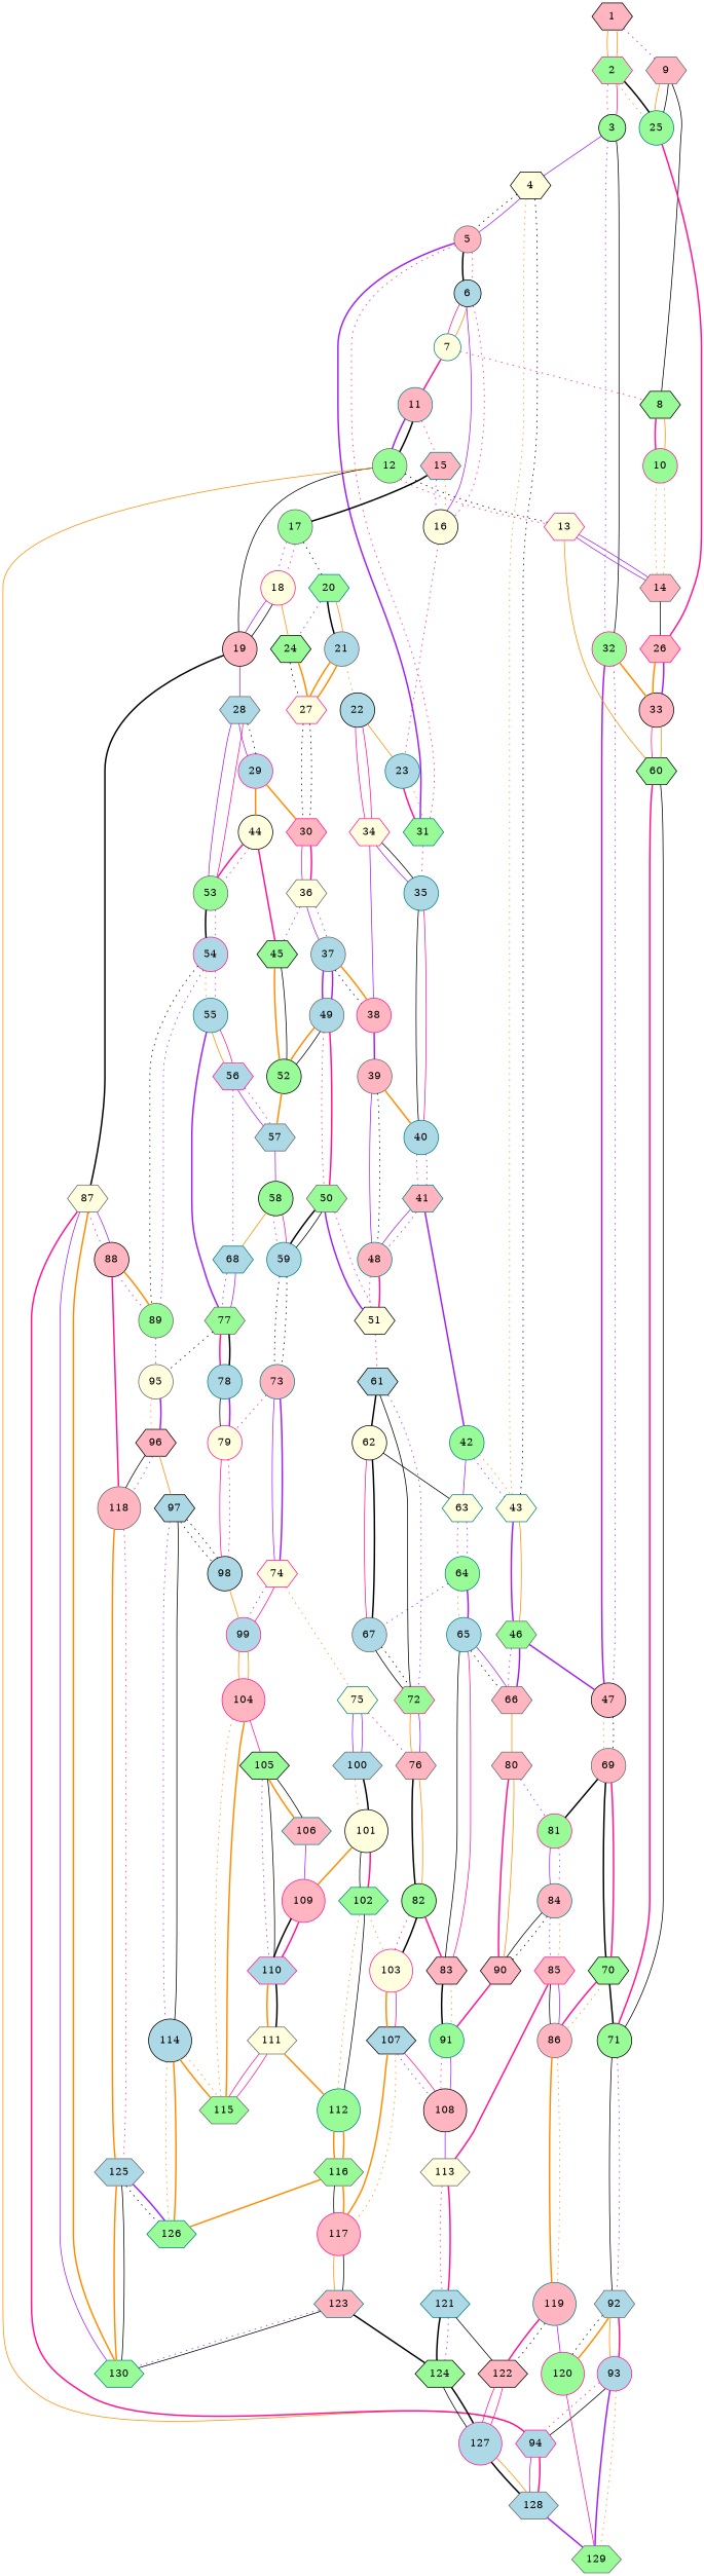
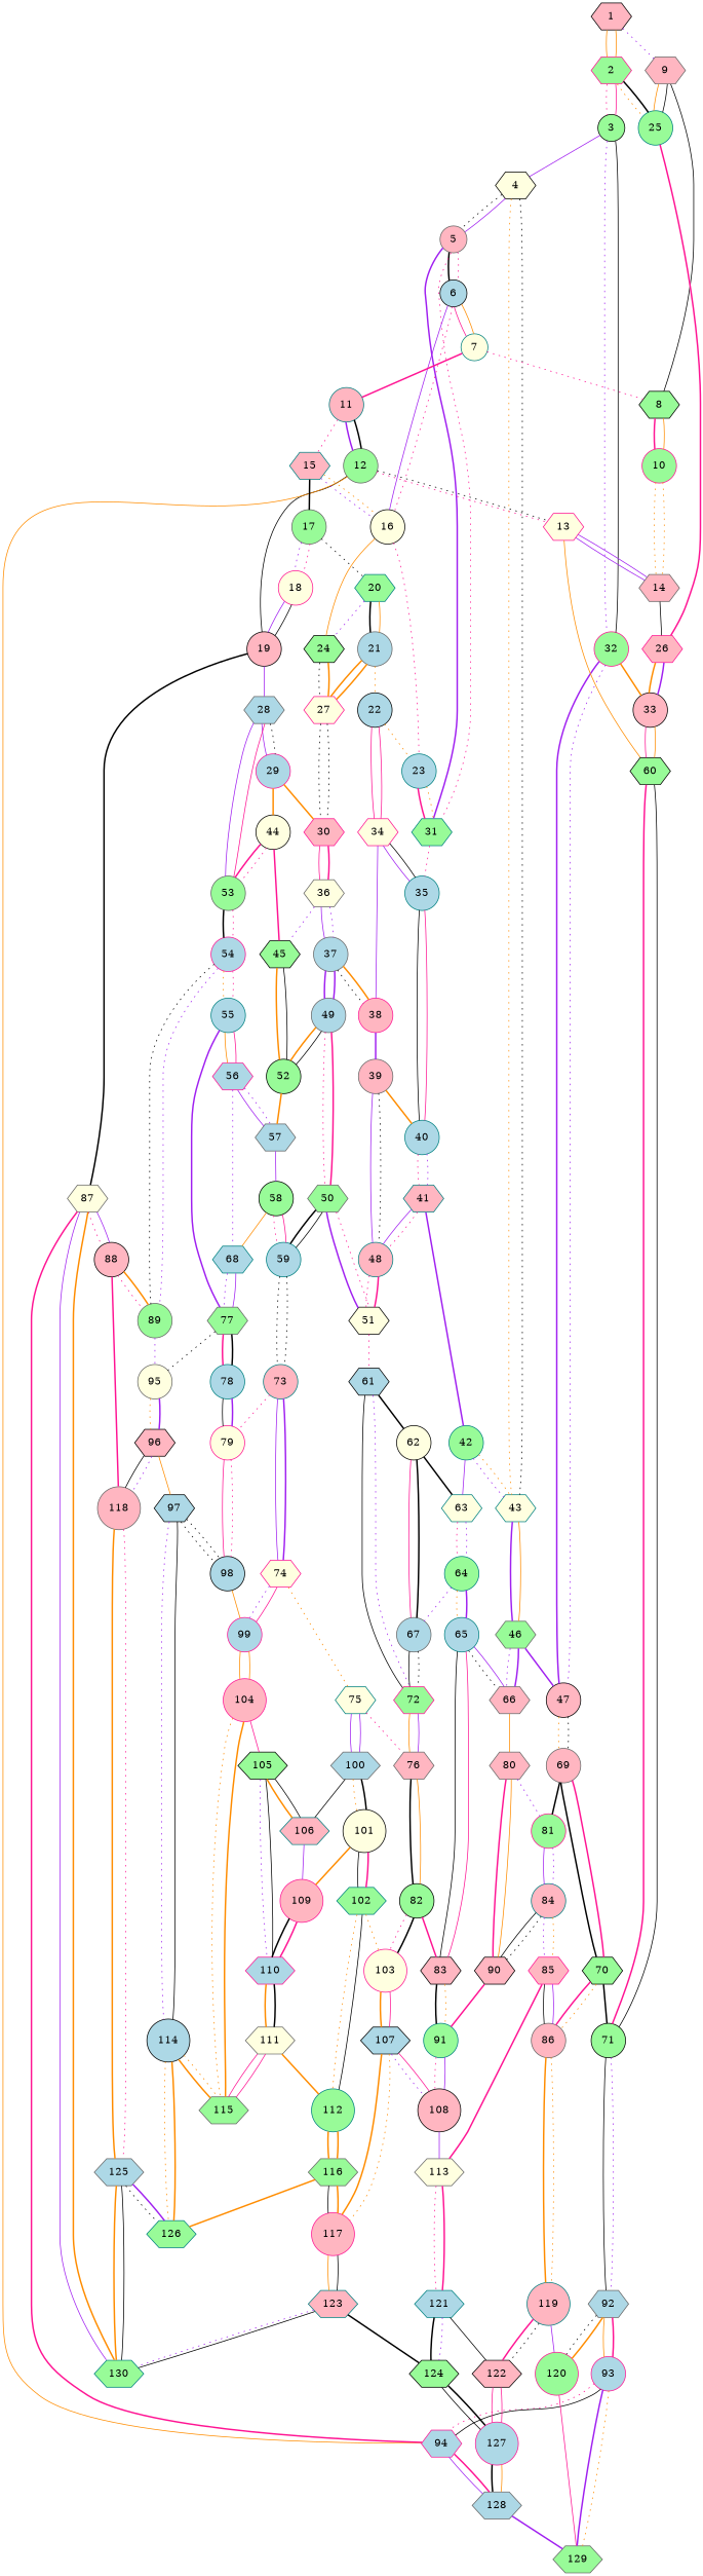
  graph {
    node [color=black fillcolor=palegreen shape=circle style=filled]
    edge [color=purple style=solid]
    1 [fillcolor=lightpink shape=hexagon]
    2 [color=deeppink shape=hexagon]
    9 [color=gray40 fillcolor=lightpink shape=hexagon]
    3
    25 [color=teal]
    8 [shape=hexagon]
    4 [fillcolor=lightyellow shape=hexagon]
    32 [color=deeppink]
    26 [color=deeppink fillcolor=lightpink shape=hexagon]
    5 [color=gray40 fillcolor=lightpink]
    43 [color=teal fillcolor=lightyellow shape=hexagon]
    33 [fillcolor=lightpink]
    47 [fillcolor=lightpink]
    6 [fillcolor=lightblue]
    31 [color=teal shape=hexagon]
    46 [color=gray40 shape=hexagon]
    7 [color=teal fillcolor=lightyellow]
    16 [fillcolor=lightyellow]
    35 [color=teal fillcolor=lightblue]
    11 [color=teal fillcolor=lightpink]
    23 [color=teal fillcolor=lightblue]
    10 [color=deeppink]
    12 [color=gray40]
    15 [color=teal fillcolor=lightpink shape=hexagon]
    14 [color=gray40 fillcolor=lightpink shape=hexagon]
    13 [color=deeppink fillcolor=lightyellow shape=hexagon]
    19 [fillcolor=lightpink]
    94 [color=deeppink fillcolor=lightblue shape=hexagon]
    17 [color=gray40]
    60 [shape=hexagon]
    28 [color=gray40 fillcolor=lightblue shape=hexagon]
    87 [color=gray40 fillcolor=lightyellow shape=hexagon]
    128 [color=gray40 fillcolor=lightblue shape=hexagon]
    71
    18 [color=deeppink fillcolor=lightyellow]
    20 [color=teal shape=hexagon]
    24 [shape=hexagon]
    21 [color=gray40 fillcolor=lightblue]
    27 [color=deeppink fillcolor=lightyellow shape=hexagon]
    29 [color=deeppink fillcolor=lightblue]
    53 [color=gray40]
    88 [fillcolor=lightpink]
    130 [color=teal shape=hexagon]
    22 [fillcolor=lightblue]
    34 [color=deeppink fillcolor=lightyellow shape=hexagon]
    30 [color=deeppink fillcolor=lightpink shape=hexagon]
    38 [color=deeppink fillcolor=lightpink]
    36 [color=gray40 fillcolor=lightyellow shape=hexagon]
    44 [fillcolor=lightyellow]
    54 [color=deeppink fillcolor=lightblue]
    45 [shape=hexagon]
    37 [color=gray40 fillcolor=lightblue]
    40 [color=teal fillcolor=lightblue]
    69 [color=gray40 fillcolor=lightpink]
    39 [color=gray40 fillcolor=lightpink]
    41 [color=teal fillcolor=lightpink shape=hexagon]
    49 [color=gray40 fillcolor=lightblue]
    52
    50 [color=gray40 shape=hexagon]
    48 [color=teal fillcolor=lightpink]
    51 [fillcolor=lightyellow shape=hexagon]
    42 [color=teal]
    63 [color=teal fillcolor=lightyellow shape=hexagon]
    64 [color=teal]
    66 [color=gray40 fillcolor=lightpink shape=hexagon]
    57 [color=gray40 fillcolor=lightblue shape=hexagon]
    80 [color=gray40 fillcolor=lightpink shape=hexagon]
    70 [shape=hexagon]
    81 [color=deeppink]
    61 [fillcolor=lightblue shape=hexagon]
    59 [color=teal fillcolor=lightblue]
    73 [color=teal fillcolor=lightpink]
    62 [fillcolor=lightyellow]
    72 [color=deeppink shape=hexagon]
    58
    55 [color=teal fillcolor=lightblue]
    89 [color=gray40]
    56 [color=deeppink fillcolor=lightblue shape=hexagon]
    77 [color=gray40 shape=hexagon]
    95 [color=gray40 fillcolor=lightyellow]
    68 [color=teal fillcolor=lightblue shape=hexagon]
    78 [color=teal fillcolor=lightblue]
    74 [color=deeppink fillcolor=lightyellow shape=hexagon]
    79 [color=deeppink fillcolor=lightyellow]
    92 [color=gray40 fillcolor=lightblue shape=hexagon]
    67 [color=gray40 fillcolor=lightblue]
    76 [color=gray40 fillcolor=lightpink shape=hexagon]
    65 [color=teal fillcolor=lightblue]
    83 [fillcolor=lightpink shape=hexagon]
    91 [color=teal]
    90 [fillcolor=lightpink shape=hexagon]
    86 [color=gray40 fillcolor=lightpink]
    84 [color=teal fillcolor=lightpink]
    119 [color=teal fillcolor=lightpink]
    93 [color=deeppink fillcolor=lightblue]
    120 [color=deeppink]
    82
    75 [color=teal fillcolor=lightyellow shape=hexagon]
    99 [color=deeppink fillcolor=lightblue]
    98 [fillcolor=lightblue]
    100 [color=gray40 fillcolor=lightblue shape=hexagon]
    104 [color=deeppink fillcolor=lightpink]
    101 [fillcolor=lightyellow]
    106 [color=teal fillcolor=lightpink shape=hexagon]
    103 [color=deeppink fillcolor=lightyellow]
    96 [fillcolor=lightpink shape=hexagon]
    85 [color=deeppink fillcolor=lightpink shape=hexagon]
    107 [fillcolor=lightblue shape=hexagon]
    108 [fillcolor=lightpink]
    113 [color=gray40 fillcolor=lightyellow shape=hexagon]
    121 [color=teal fillcolor=lightblue shape=hexagon]
    122 [fillcolor=lightpink shape=hexagon]
    118 [color=gray40 fillcolor=lightpink]
    125 [color=gray40 fillcolor=lightblue shape=hexagon]
    129 [color=gray40 shape=hexagon]
    97 [fillcolor=lightblue shape=hexagon]
    114 [fillcolor=lightblue]
    115 [color=gray40 shape=hexagon]
    126 [color=teal shape=hexagon]
    105 [shape=hexagon]
    102 [color=teal shape=hexagon]
    109 [color=deeppink fillcolor=lightpink]
    112 [color=teal]
    110 [color=deeppink fillcolor=lightblue shape=hexagon]
    116 [color=gray40 shape=hexagon]
    117 [color=deeppink fillcolor=lightpink]
    111 [color=gray40 fillcolor=lightyellow shape=hexagon]
    123 [color=teal fillcolor=lightpink shape=hexagon]
    124 [shape=hexagon]
    127 [color=deeppink fillcolor=lightblue]
    1 -- 2 [color=darkorange]
    1 -- 2 [color=darkorange]
    1 -- 9 [style=dotted]
    2 -- 3 [color=deeppink style=dotted]
    2 -- 3 [color=deeppink]
    2 -- 25 [color=darkorange style=dotted]
    2 -- 25 [color=black style=bold]
    9 -- 25 [color=darkorange]
    9 -- 25 [color=black]
    9 -- 8 [color=black]
    3 -- 4
    3 -- 32 [style=dotted]
    3 -- 32 [color=black]
    25 -- 26 [color=deeppink style=bold]
    8 -- 10 [color=deeppink style=bold]
    8 -- 10 [color=darkorange]
    4 -- 5 [color=black style=dotted]
    4 -- 5
    4 -- 43 [color=darkorange style=dotted]
    4 -- 43 [color=black style=dotted]
    32 -- 33 [color=darkorange style=bold]
    32 -- 47 [style=bold]
    32 -- 47 [style=dotted]
    26 -- 33 [color=darkorange style=bold]
    26 -- 33 [style=bold]
    5 -- 6 [color=black style=bold]
    5 -- 6 [color=deeppink style=dotted]
    5 -- 31 [style=bold]
    5 -- 31 [color=deeppink style=dotted]
    43 -- 46 [style=bold]
    43 -- 46 [color=darkorange]
    33 -- 60 [color=deeppink]
    33 -- 60 [color=darkorange]
    47 -- 69 [color=darkorange style=dotted]
    47 -- 69 [color=black style=dotted]
    6 -- 7 [color=deeppink]
    6 -- 7 [color=darkorange]
    6 -- 16
    6 -- 16 [color=deeppink style=dotted]
    31 -- 35 [color=deeppink style=dotted]
    46 -- 47 [style=bold]
    46 -- 66 [style=dotted]
    46 -- 66 [style=bold]
    7 -- 8 [color=deeppink style=dotted]
    7 -- 11 [color=deeppink style=bold]
    16 -- 23 [color=deeppink style=dotted]
    35 -- 40 [color=black]
    35 -- 40 [color=deeppink]
    11 -- 12 [style=bold]
    11 -- 12 [color=black style=bold]
    11 -- 15 [color=deeppink style=dotted]
    23 -- 31 [color=deeppink style=bold]
    23 -- 31 [color=darkorange style=dotted]
    10 -- 14 [color=darkorange style=dotted]
    10 -- 14 [color=darkorange style=dotted]
    12 -- 13 [color=deeppink style=dotted]
    12 -- 13 [color=black style=dotted]
    12 -- 19 [color=black]
    12 -- 94 [color=darkorange]
    15 -- 16 [style=dotted]
    15 -- 16 [color=darkorange style=dotted]
    15 -- 17 [color=black style=bold]
    14 -- 26 [color=black]
    13 -- 14
    13 -- 14
    13 -- 60 [color=darkorange]
    19 -- 28
    19 -- 87 [color=black style=bold]
    94 -- 128
    94 -- 128 [color=deeppink style=bold]
    17 -- 18 [style=dotted]
    17 -- 18 [color=deeppink style=dotted]
    17 -- 20 [color=black style=dotted]
    60 -- 71 [color=deeppink style=bold]
    60 -- 71 [color=black]
    28 -- 29
    28 -- 29 [color=black style=dotted]
    28 -- 53
    28 -- 53 [color=deeppink]
    87 -- 94 [color=deeppink style=bold]
    87 -- 88 [color=deeppink style=dotted]
    87 -- 88
    87 -- 130
    87 -- 130 [color=darkorange style=bold]
    128 -- 129 [style=bold]
    71 -- 92 [color=black]
    71 -- 92 [style=dotted]
    18 -- 19
    18 -- 19 [color=black]
-   18 -- 24 [color=darkorange]
+   16 -- 24 [color=darkorange]
    20 -- 24 [style=dotted]
    20 -- 21 [color=black style=bold]
    20 -- 21 [color=darkorange]
    24 -- 27 [color=black style=dotted]
    24 -- 27 [color=darkorange style=bold]
    21 -- 27 [color=darkorange style=bold]
    21 -- 27 [color=darkorange style=bold]
    21 -- 22 [color=darkorange style=dotted]
    27 -- 30 [color=black style=dotted]
    27 -- 30 [color=black style=dotted]
    29 -- 30 [color=darkorange style=bold]
    29 -- 44 [color=darkorange style=bold]
    53 -- 54 [color=black style=bold]
    53 -- 54 [color=deeppink style=dotted]
    88 -- 89 [color=deeppink style=dotted]
    88 -- 89 [color=darkorange style=bold]
    88 -- 118 [color=deeppink style=bold]
-   22 -- 23 [color=darkorange]
+   22 -- 23 [color=darkorange style=dotted]
    22 -- 34 [color=deeppink]
    22 -- 34 [color=deeppink]
    34 -- 35
    34 -- 35 [color=black]
    34 -- 38
    30 -- 36 [color=deeppink]
    30 -- 36 [color=deeppink style=bold]
    38 -- 39 [style=bold]
    36 -- 45 [style=dotted]
    36 -- 37
    36 -- 37 [style=dotted]
    44 -- 53 [color=deeppink style=bold]
    44 -- 53 [color=deeppink style=dotted]
    44 -- 45 [color=deeppink style=bold]
    54 -- 55 [color=darkorange style=dotted]
    54 -- 55 [color=deeppink style=dotted]
    54 -- 89 [color=black style=dotted]
    54 -- 89 [style=dotted]
    45 -- 52 [color=darkorange style=bold]
    45 -- 52 [color=black]
    37 -- 38 [color=black style=dotted]
    37 -- 38 [color=darkorange style=bold]
    37 -- 49 [style=bold]
    37 -- 49 [style=bold]
    40 -- 41 [color=deeppink style=dotted]
    40 -- 41 [style=dotted]
    69 -- 70 [color=black style=bold]
    69 -- 70 [color=deeppink style=bold]
    69 -- 81 [color=black style=bold]
    39 -- 40 [color=darkorange style=bold]
    39 -- 48
    39 -- 48 [color=black style=dotted]
    41 -- 48
    41 -- 48 [color=deeppink style=dotted]
    41 -- 42 [style=bold]
    49 -- 52 [color=darkorange style=bold]
    49 -- 52 [color=black]
    49 -- 50 [color=deeppink style=dotted]
    49 -- 50 [color=deeppink style=bold]
    52 -- 57 [color=darkorange style=bold]
    50 -- 51 [style=bold]
    50 -- 51 [color=deeppink style=dotted]
    50 -- 59 [color=black style=bold]
    50 -- 59 [color=black]
    48 -- 51 [color=deeppink style=dotted]
    48 -- 51 [color=deeppink style=bold]
    51 -- 61 [color=deeppink style=dotted]
    42 -- 43 [style=dotted]
    42 -- 43 [color=darkorange style=dotted]
    42 -- 63
    63 -- 64 [color=deeppink style=dotted]
    63 -- 64 [style=dotted]
    64 -- 67 [style=dotted]
    64 -- 65 [color=darkorange style=dotted]
    64 -- 65 [style=bold]
    66 -- 80 [color=darkorange]
    57 -- 58
    80 -- 81 [style=dotted]
    80 -- 90 [color=deeppink style=bold]
    80 -- 90 [color=darkorange]
    70 -- 71 [color=black style=bold]
    70 -- 86 [color=deeppink style=bold]
    70 -- 86 [color=darkorange style=dotted]
    81 -- 84
    81 -- 84 [style=dotted]
    61 -- 62 [color=black style=bold]
    61 -- 72 [color=black]
    61 -- 72 [style=dotted]
    59 -- 73 [color=black style=dotted]
    59 -- 73 [color=black style=dotted]
    73 -- 74
    73 -- 74 [style=bold]
    73 -- 79 [color=deeppink style=dotted]
-   62 -- 63 [color=black]
+   62 -- 63 [color=black style=bold]
    62 -- 67 [color=deeppink]
    62 -- 67 [color=black style=bold]
    72 -- 76 [color=darkorange]
    72 -- 76
    58 -- 59 [color=deeppink style=dotted]
    58 -- 59 [color=deeppink]
    58 -- 68 [color=darkorange]
    55 -- 56 [color=darkorange]
    55 -- 56 [color=deeppink]
    55 -- 77 [style=bold]
    89 -- 95 [style=dotted]
    56 -- 57
    56 -- 57 [style=dotted]
    56 -- 68 [style=dotted]
    77 -- 95 [color=black style=dotted]
    77 -- 78 [color=deeppink style=bold]
    77 -- 78 [color=black style=bold]
    95 -- 96 [color=darkorange style=dotted]
    95 -- 96 [style=bold]
    68 -- 77 [style=dotted]
    68 -- 77
    78 -- 79 [color=black]
    78 -- 79 [style=bold]
    74 -- 75 [color=darkorange style=dotted]
    74 -- 99 [style=dotted]
    74 -- 99 [color=deeppink]
    79 -- 98 [color=deeppink]
    79 -- 98 [color=deeppink style=dotted]
    92 -- 93 [color=darkorange]
    92 -- 93 [color=deeppink style=bold]
    92 -- 120 [color=black style=dotted]
    92 -- 120 [color=darkorange style=bold]
    67 -- 72 [color=black]
    67 -- 72 [color=black style=dotted]
    76 -- 82 [color=black style=bold]
    76 -- 82 [color=darkorange]
    65 -- 66 [color=black style=dotted]
    65 -- 66
    65 -- 83 [color=black]
    65 -- 83 [color=deeppink]
    83 -- 91 [color=black style=bold]
    83 -- 91 [color=darkorange style=dotted]
    91 -- 108 [color=deeppink style=dotted]
    91 -- 108
    90 -- 91 [color=deeppink style=bold]
    86 -- 119 [color=darkorange style=bold]
    86 -- 119 [color=darkorange style=dotted]
    84 -- 90 [color=black]
    84 -- 90 [color=black style=dotted]
    84 -- 85 [style=dotted]
    84 -- 85 [color=darkorange style=dotted]
    119 -- 120
    119 -- 122 [color=deeppink style=bold]
    119 -- 122 [color=black style=dotted]
    93 -- 94 [color=deeppink style=dotted]
    93 -- 94 [color=black]
    93 -- 129 [style=bold]
    93 -- 129 [color=darkorange style=dotted]
    120 -- 129 [color=deeppink]
    82 -- 83 [color=deeppink style=bold]
    82 -- 103 [color=deeppink style=dotted]
    82 -- 103 [color=black style=bold]
    75 -- 76 [color=deeppink style=dotted]
    75 -- 100
    75 -- 100
    99 -- 104 [color=darkorange]
    99 -- 104 [color=darkorange]
    98 -- 99 [color=darkorange]
    100 -- 101 [color=darkorange style=dotted]
    100 -- 101 [color=black style=bold]
+   100 -- 106 [color=black]
    104 -- 115 [color=darkorange style=dotted]
    104 -- 115 [color=darkorange style=bold]
    104 -- 105 [color=deeppink]
    101 -- 102 [color=black]
    101 -- 102 [color=deeppink style=bold]
    101 -- 109 [color=darkorange style=bold]
    106 -- 109
    103 -- 107 [color=darkorange style=bold]
    103 -- 107 [color=deeppink]
    96 -- 118 [color=black]
    96 -- 118 [style=dotted]
    96 -- 97 [color=darkorange]
    85 -- 86 [color=black]
    85 -- 86
    85 -- 113 [color=deeppink style=bold]
    107 -- 108 [style=dotted]
    107 -- 108 [color=deeppink]
    107 -- 117 [color=darkorange style=bold]
    107 -- 117 [color=darkorange style=dotted]
    108 -- 113
    113 -- 121 [color=deeppink style=dotted]
    113 -- 121 [color=deeppink style=bold]
    121 -- 122 [color=black]
    121 -- 124 [color=black style=bold]
    121 -- 124 [style=dotted]
    122 -- 127 [color=deeppink]
    122 -- 127 [color=deeppink]
    118 -- 125 [color=darkorange style=bold]
    118 -- 125 [color=deeppink style=dotted]
    125 -- 130 [color=darkorange style=bold]
    125 -- 130 [color=black]
    125 -- 126 [color=black style=dotted]
    125 -- 126 [style=bold]
    97 -- 98 [color=black style=dotted]
    97 -- 98 [color=black style=dotted]
    97 -- 114 [style=dotted]
    97 -- 114 [color=black]
    114 -- 115 [color=darkorange style=bold]
    114 -- 115 [color=darkorange style=dotted]
    114 -- 126 [color=darkorange style=dotted]
    114 -- 126 [color=darkorange style=bold]
    105 -- 106 [color=darkorange style=bold]
    105 -- 106 [color=black]
    105 -- 110 [style=dotted]
    105 -- 110 [color=black]
    102 -- 103 [color=darkorange style=dotted]
    102 -- 112 [color=darkorange style=dotted]
    102 -- 112 [color=black]
    109 -- 110 [color=black style=bold]
    109 -- 110 [color=deeppink style=bold]
    112 -- 116 [color=darkorange style=bold]
    112 -- 116 [color=darkorange style=bold]
    110 -- 111 [color=darkorange style=bold]
    110 -- 111 [color=black style=bold]
    116 -- 126 [color=darkorange style=bold]
    116 -- 117 [color=black]
    116 -- 117 [color=darkorange style=bold]
    117 -- 123 [color=darkorange]
    117 -- 123 [color=black]
    111 -- 115 [color=deeppink]
    111 -- 115 [color=deeppink]
    111 -- 112 [color=darkorange style=bold]
    123 -- 130 [style=dotted]
    123 -- 130 [color=black]
    123 -- 124 [color=black style=bold]
    124 -- 127 [color=black]
    124 -- 127 [color=black style=bold]
    127 -- 128 [color=black style=bold]
    127 -- 128 [color=darkorange]
  }
